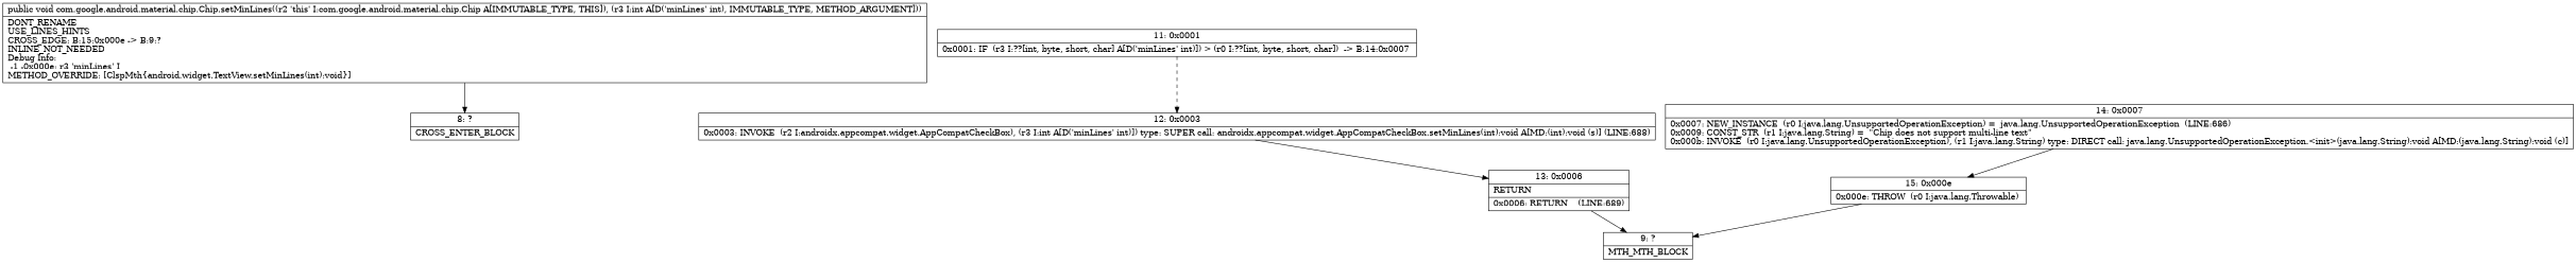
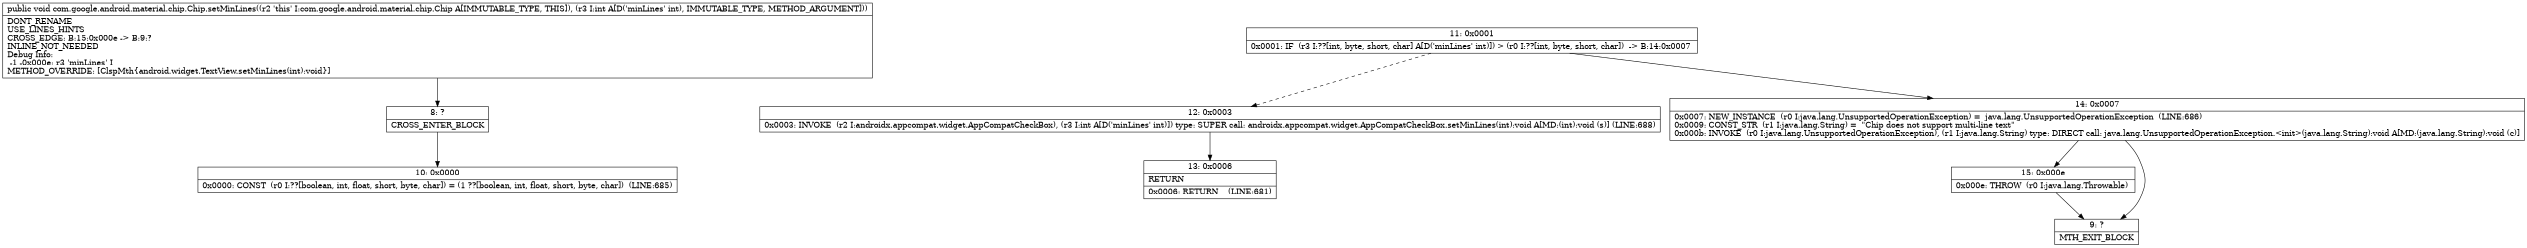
  digraph {
    node [shape=record]
    n1 [label="{8\:\ ?|CROSS_ENTER_BLOCK\l}"]
+   n2 [label="{10\:\ 0x0000|0x0000: CONST  (r0 I:??[boolean, int, float, short, byte, char]) = (1 ??[boolean, int, float, short, byte, char])  (LINE:685)\l}"]
    n3 [label="{11\:\ 0x0001|0x0001: IF  (r3 I:??[int, byte, short, char] A[D('minLines' int)]) \> (r0 I:??[int, byte, short, char])  \-\> B:14:0x0007 \l}"]
    n4 [label="{12\:\ 0x0003|0x0003: INVOKE  (r2 I:androidx.appcompat.widget.AppCompatCheckBox), (r3 I:int A[D('minLines' int)]) type: SUPER call: androidx.appcompat.widget.AppCompatCheckBox.setMinLines(int):void A[MD:(int):void (s)] (LINE:688)\l}"]
    n5 [label="{14\:\ 0x0007|0x0007: NEW_INSTANCE  (r0 I:java.lang.UnsupportedOperationException) =  java.lang.UnsupportedOperationException  (LINE:686)\l0x0009: CONST_STR  (r1 I:java.lang.String) =  \"Chip does not support multi\-line text\" \l0x000b: INVOKE  (r0 I:java.lang.UnsupportedOperationException), (r1 I:java.lang.String) type: DIRECT call: java.lang.UnsupportedOperationException.\<init\>(java.lang.String):void A[MD:(java.lang.String):void (c)]\l}"]
-   n6 [label="{13\:\ 0x0006|RETURN\l|0x0006: RETURN    (LINE:689)\l}"]
+   n6 [label="{13\:\ 0x0006|RETURN\l|0x0006: RETURN    (LINE:681)\l}"]
    n7 [label="{15\:\ 0x000e|0x000e: THROW  (r0 I:java.lang.Throwable) \l}"]
-   n8 [label="{9\:\ ?|MTH_MTH_BLOCK\l}"]
+   n8 [label="{9\:\ ?|MTH_EXIT_BLOCK\l}"]
    n9 [label="{public void com.google.android.material.chip.Chip.setMinLines((r2 'this' I:com.google.android.material.chip.Chip A[IMMUTABLE_TYPE, THIS]), (r3 I:int A[D('minLines' int), IMMUTABLE_TYPE, METHOD_ARGUMENT]))  | DONT_RENAME\lUSE_LINES_HINTS\lCROSS_EDGE: B:15:0x000e \-\> B:9:?\lINLINE_NOT_NEEDED\lDebug Info:\l  \-1 \-0x000e: r3 'minLines' I\lMETHOD_OVERRIDE: [ClspMth\{android.widget.TextView.setMinLines(int):void\}]\l}"]
+   n1 -> n2
    n3 -> n4 [style=dashed]
+   n3 -> n5
    n4 -> n6
    n5 -> n7
-   n6 -> n8
+   n5 -> n8
    n7 -> n8
    n9 -> n1
  }
